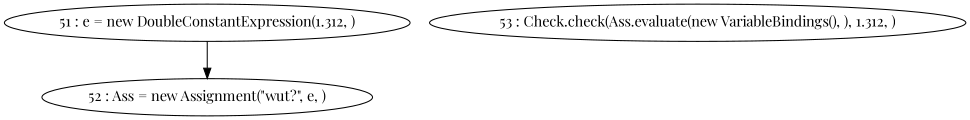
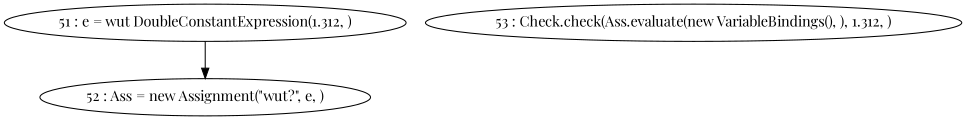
  digraph {
    fontname="Playfair Display"
    node [fontname="Playfair Display"]
-   "51 : e = new DoubleConstantExpression(1.312, )"
+   "51 : e = new DoubleConstantExpression(1.312, )" [label="51 : e = wut DoubleConstantExpression(1.312, )"]
    "52 : Ass = new Assignment(\"wut?\", e, )"
    "53 : Check.check(Ass.evaluate(new VariableBindings(), ), 1.312, )"
    "51 : e = new DoubleConstantExpression(1.312, )" -> "52 : Ass = new Assignment(\"wut?\", e, )" [fontname="Playfair Display"]
  }
